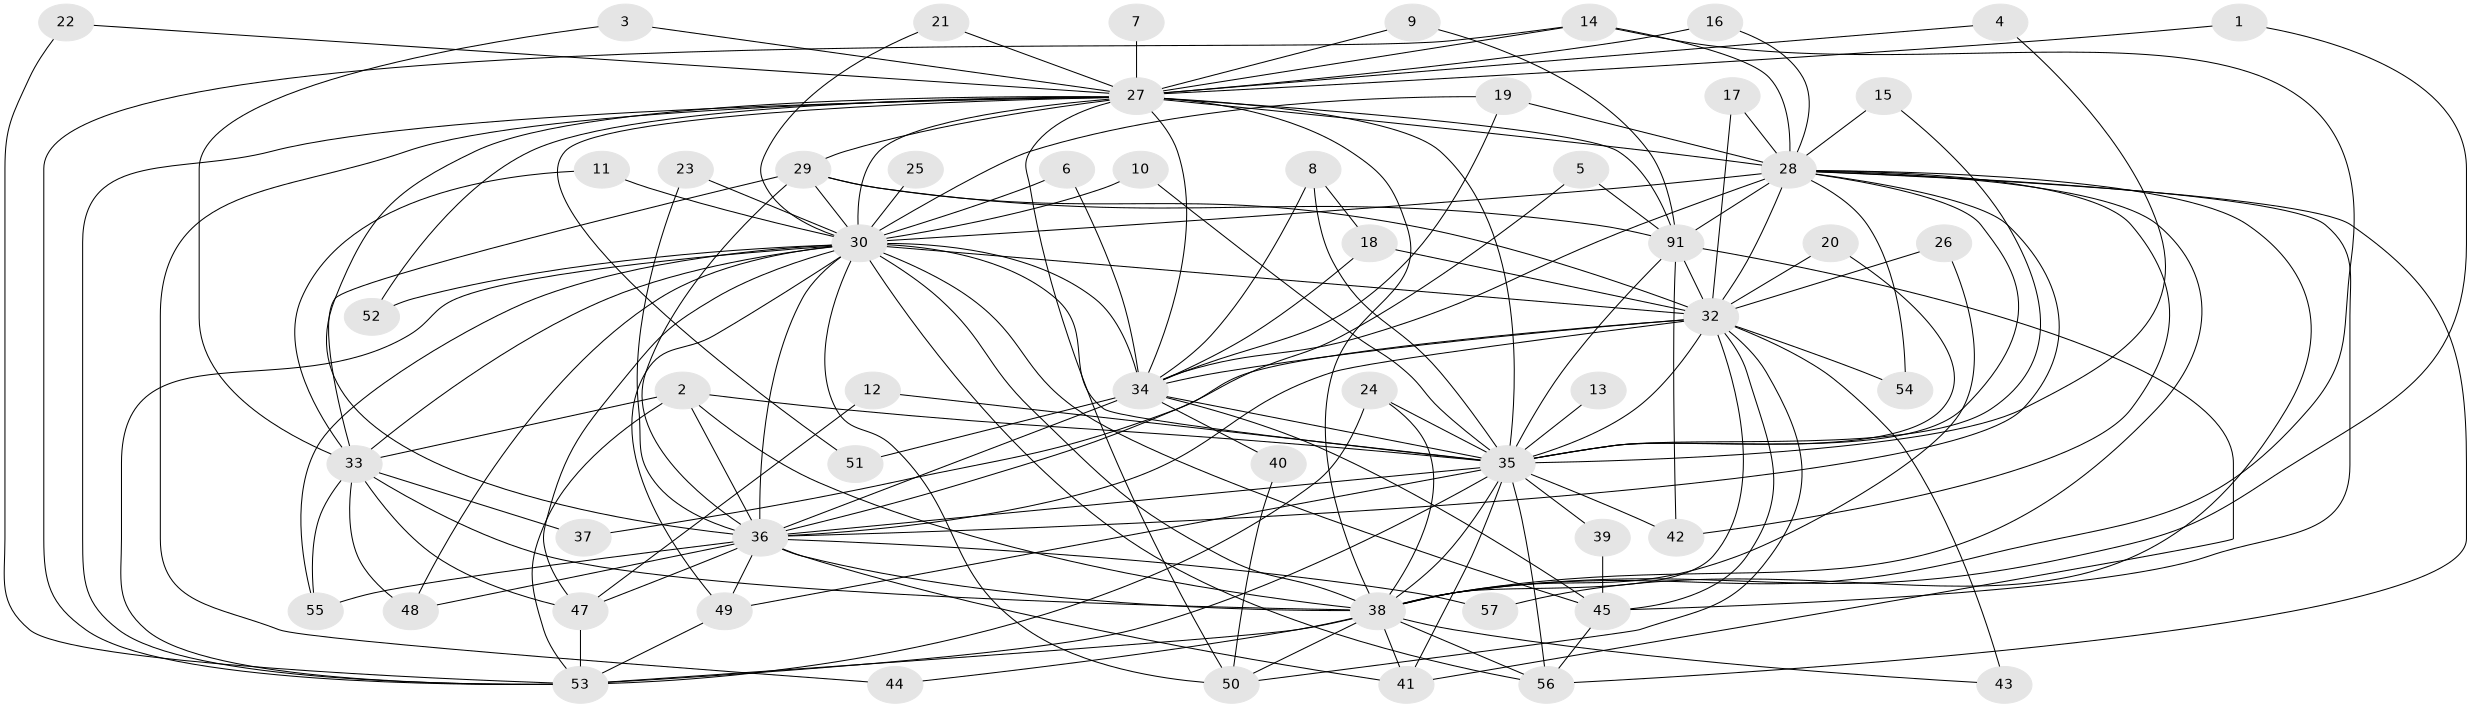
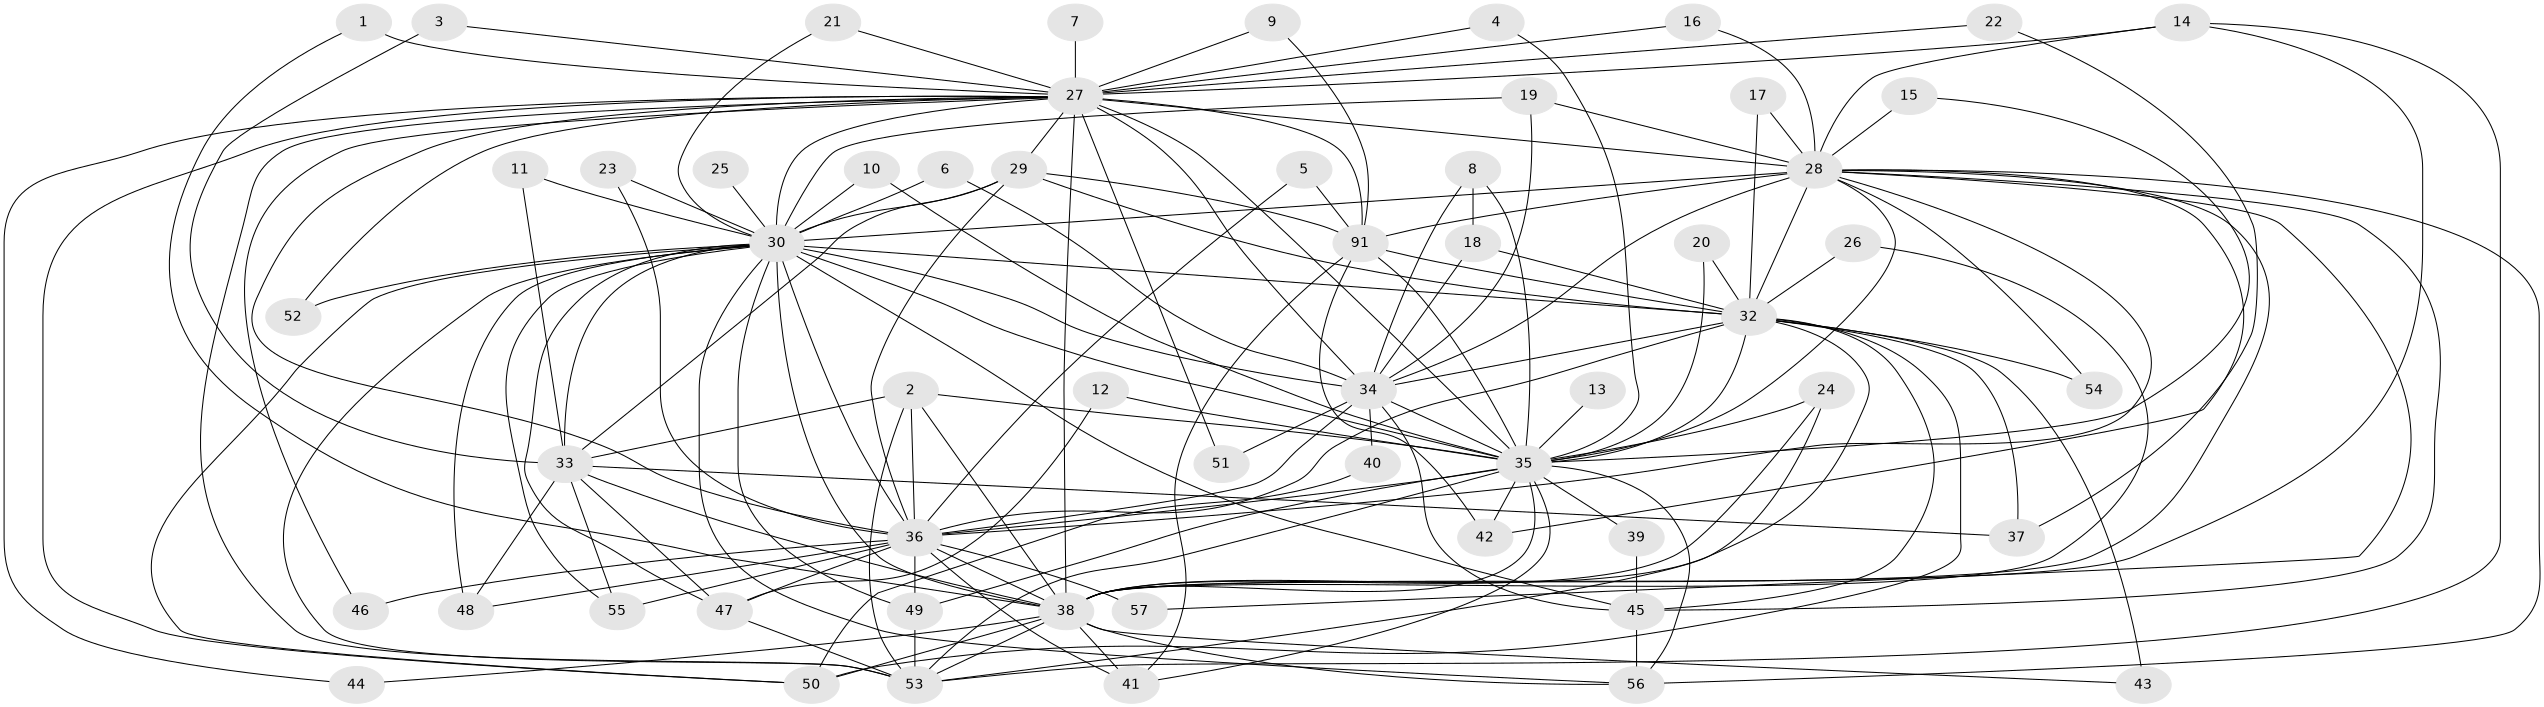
  graph {
    fontname="DejaVu Sans"
    node [color=gray90 fontname="DejaVu Sans" style=filled]
    edge [fontname="DejaVu Sans" weight=1.0]
    1
    27
    38
    35
    36
    53
    n7 [label=91]
    30
    34
    28
    29
    44
+   46
    50
    51
    52
    56
    41
    43
    2
    33
    47
    48
    55
    37
    42
    49
    39
    57
    3
    4
    5
    32
    6
    45
    40
    7
    8
    18
    9
    10
    11
    25
    12
    13
    14
    54
    15
    16
    17
    19
    20
    21
    22
    23
    24
    26
    1 -- 27
    1 -- 38
    27 -- 38 [weight=2.0]
    27 -- 35
    27 -- 36
    27 -- 53
    27 -- n7
    27 -- 30 [weight=4.0]
    27 -- 34 [weight=3.0]
    27 -- 28 [weight=2.0]
    27 -- 29
    27 -- 44
+   27 -- 46
    27 -- 50
    27 -- 51
    27 -- 52
    38 -- 53
    38 -- 44
    38 -- 50
    38 -- 56
    38 -- 41
    38 -- 43
    35 -- 38
    35 -- 36
    35 -- 53 [weight=2.0]
    35 -- 56
    35 -- 41
    35 -- 42
    35 -- 49
    35 -- 39
    36 -- 38
+   36 -- 46
    36 -- 41
    36 -- 47
    36 -- 48
    36 -- 55 [weight=2.0]
    36 -- 49
    36 -- 57
    n7 -- 35
    n7 -- 41
    n7 -- 42
    n7 -- 32
    30 -- 38 [weight=2.0]
    30 -- 35 [weight=2.0]
    30 -- 36 [weight=4.0]
    30 -- 53
    30 -- 34 [weight=4.0]
    30 -- 50
    30 -- 52
    30 -- 56
    30 -- 33 [weight=2.0]
    30 -- 47
    30 -- 48
    30 -- 55
    30 -- 49
    30 -- 32 [weight=2.0]
    30 -- 45
    34 -- 35 [weight=2.0]
    34 -- 36 [weight=2.0]
    34 -- 51
    34 -- 45
    34 -- 40
    28 -- 38
    28 -- 35
    28 -- 36
    28 -- n7 [weight=2.0]
    28 -- 30 [weight=2.0]
    28 -- 34 [weight=2.0]
    28 -- 56
    28 -- 42
    28 -- 57
    28 -- 32 [weight=2.0]
    28 -- 45
    28 -- 54
    29 -- 36
    29 -- n7
    29 -- 30
    29 -- 33
    29 -- 32
    2 -- 38
    2 -- 35
    2 -- 36
    2 -- 53
    2 -- 33
    33 -- 38
    33 -- 47
    33 -- 48
    33 -- 55
    33 -- 37
    47 -- 53 [weight=2.0]
    49 -- 53
    39 -- 45 [weight=2.0]
    3 -- 27
    3 -- 33
    4 -- 27
    4 -- 35
    5 -- 36
    5 -- n7
    32 -- 38
    32 -- 35 [weight=2.0]
    32 -- 36 [weight=2.0]
    32 -- 34 [weight=3.0]
    32 -- 50 [weight=2.0]
    32 -- 43
    32 -- 37
    32 -- 45
    32 -- 54
    6 -- 30
    6 -- 34
    45 -- 56
    40 -- 50
    7 -- 27
    8 -- 35
    8 -- 34
    8 -- 18
    18 -- 34
    18 -- 32
    9 -- 27
    9 -- n7
    10 -- 35
    10 -- 30
    11 -- 30
    11 -- 33
    25 -- 30 [weight=2.0]
    12 -- 35
    12 -- 47
    13 -- 35
    14 -- 27
    14 -- 38
    14 -- 53
    14 -- 28
    15 -- 35
    15 -- 28 [weight=2.0]
    16 -- 27
    16 -- 28
    17 -- 28
    17 -- 32
    19 -- 30
    19 -- 34
    19 -- 28
    20 -- 35
    20 -- 32
    21 -- 27
    21 -- 30
    22 -- 27
-   22 -- 53
+   22 -- 37
    23 -- 36
    23 -- 30
    24 -- 38
    24 -- 35
    24 -- 53
    26 -- 38
    26 -- 32
  }
